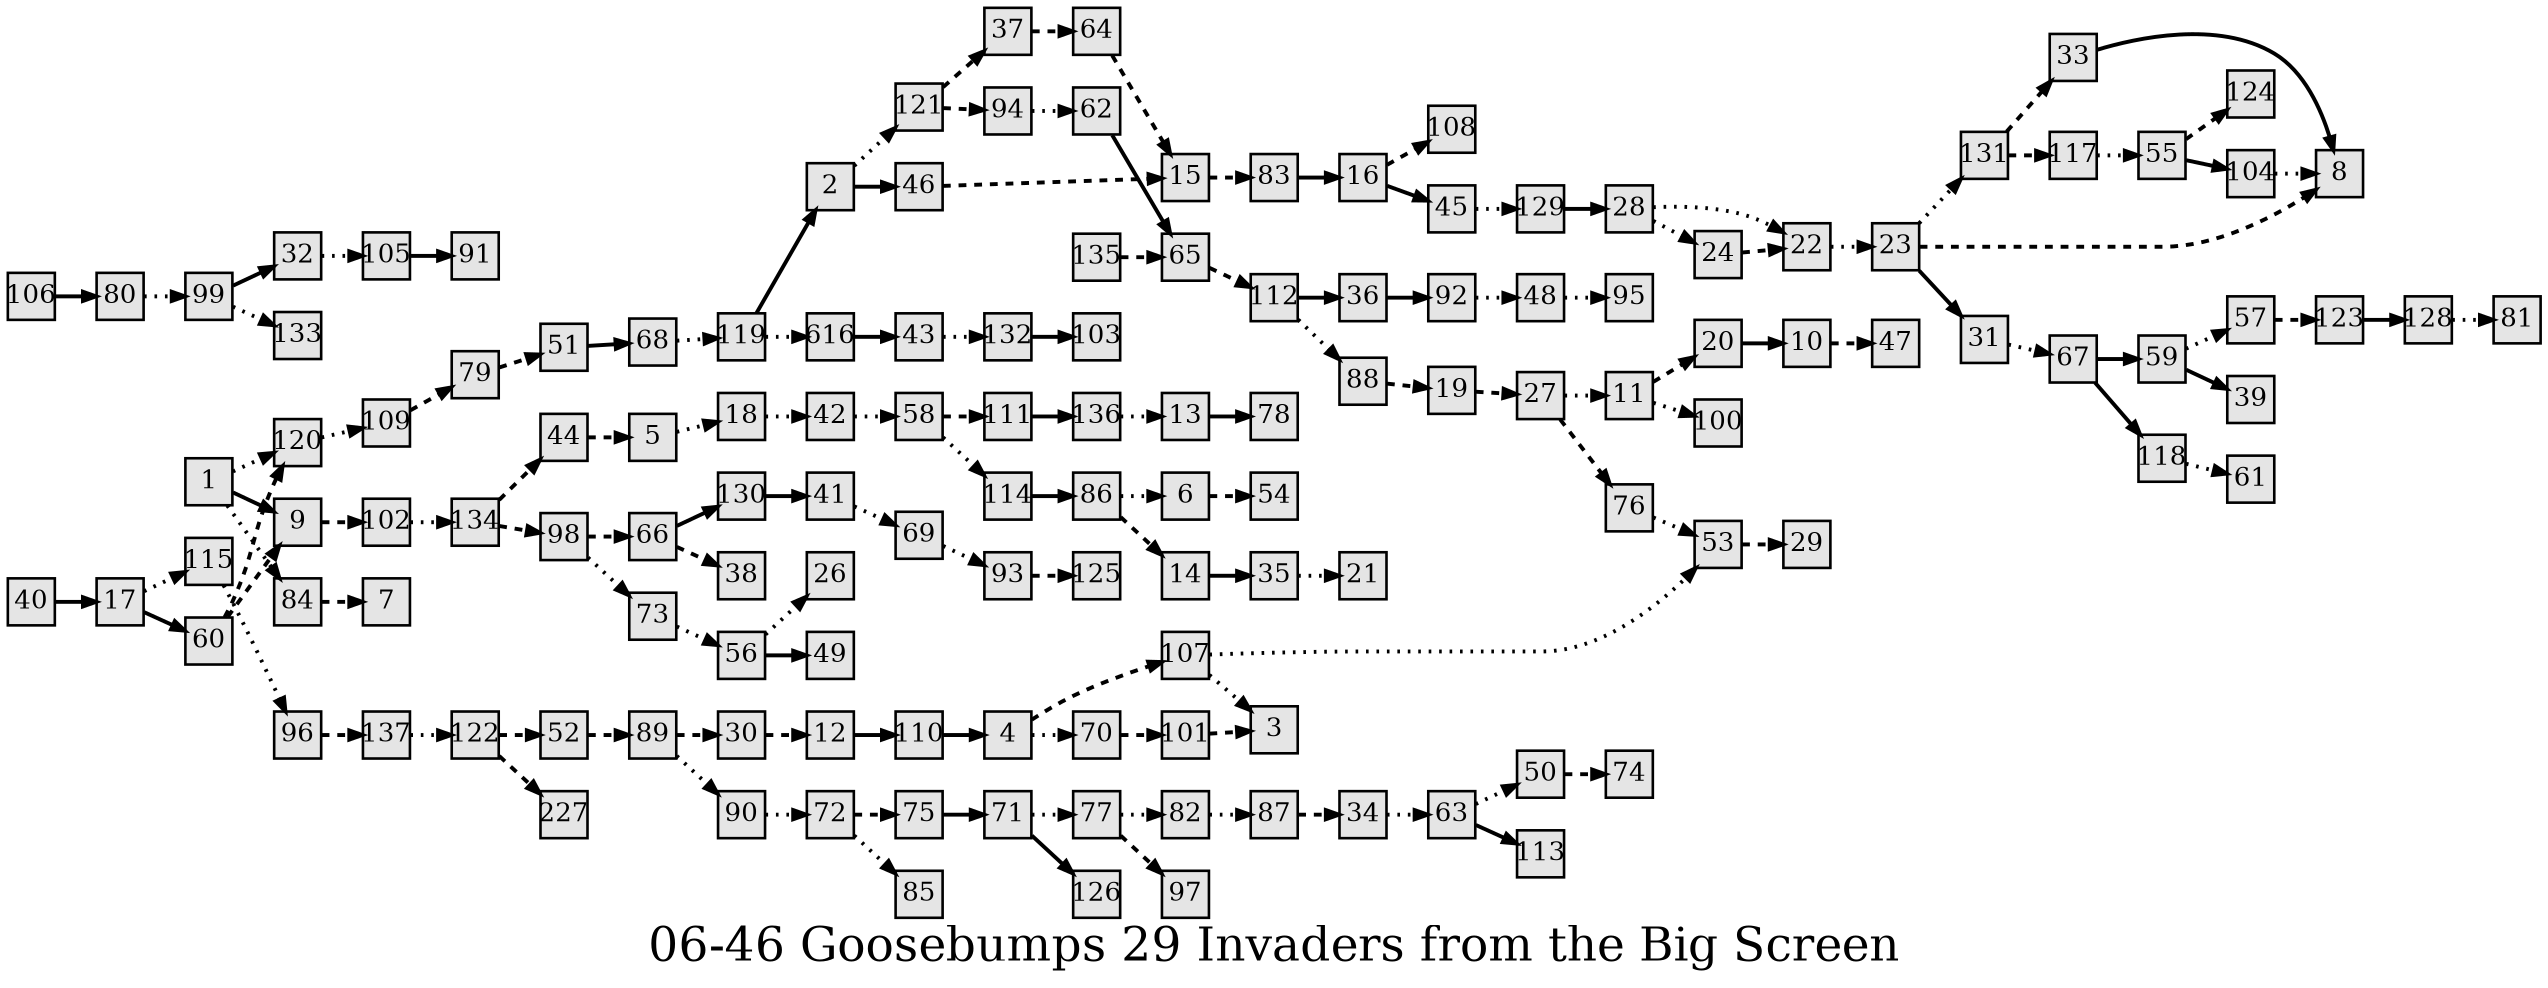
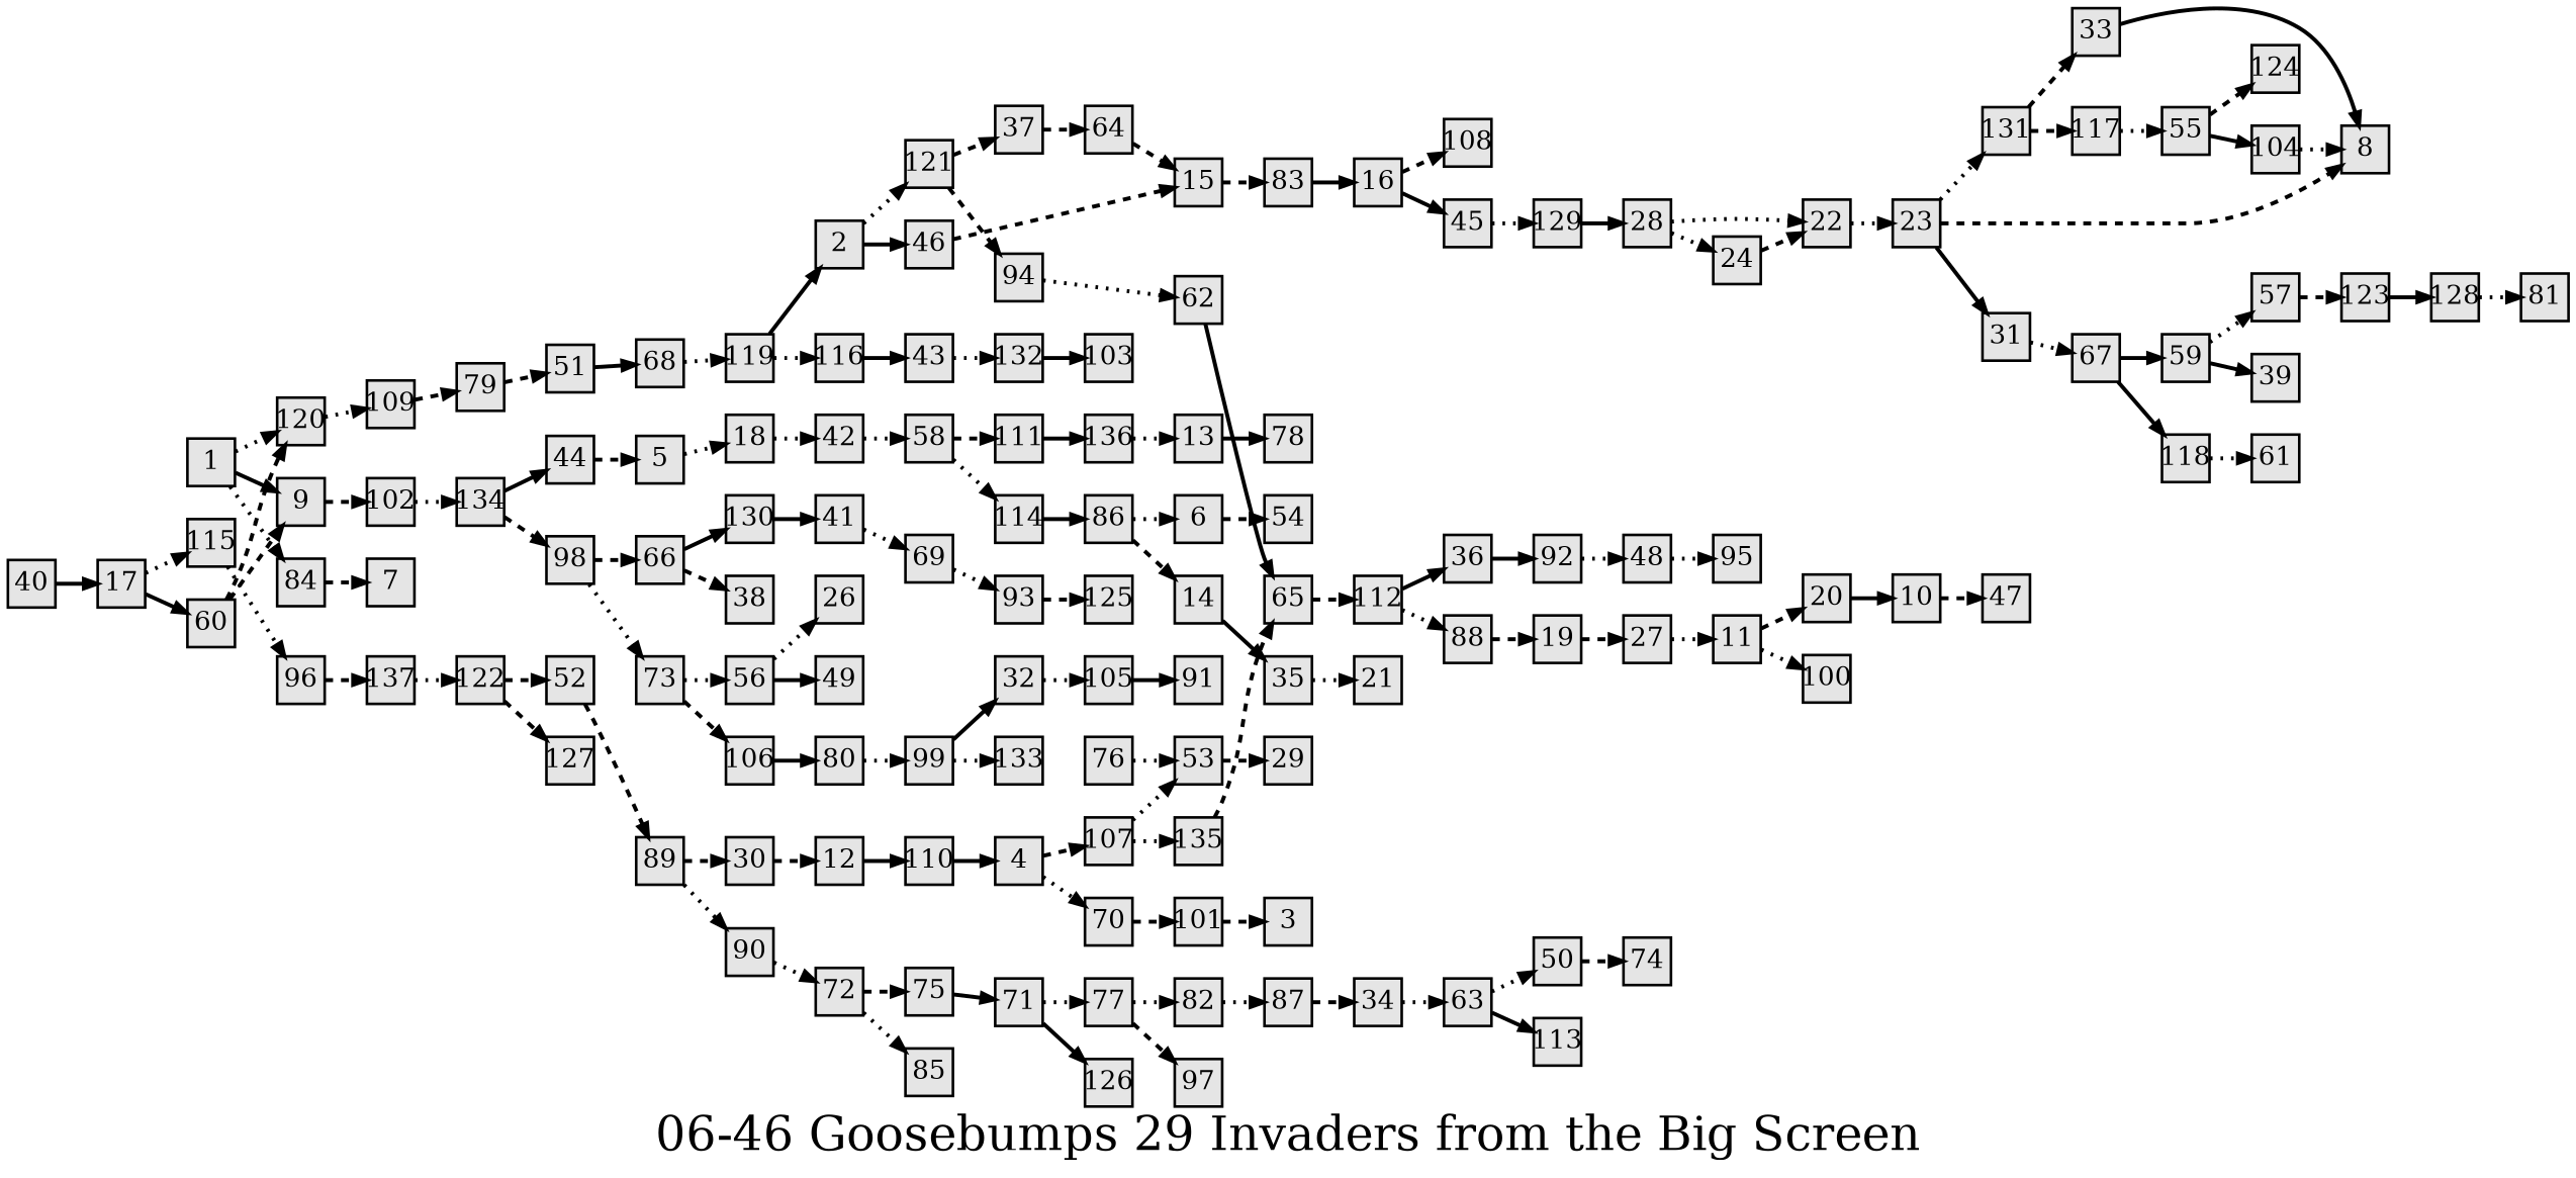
  digraph {
    fontsize=36
    label="06-46 Goosebumps 29 Invaders from the Big Screen"
    nodesep=0.35
    ordering=out
    rankdir=LR
    ranksep=0.45
    node [fillcolor=grey90 fixedsize=true fontsize=20 labelfloat=true margin="0,0" penwidth=2 regular=true shape=rect style=filled]
    edge [fontsize=12 labelfloat=true penwidth=3 style=dotted]
    1
    120
    9
    84
    109
    102
    7
    79
    134
    2
    121
    46
    37
    94
    15
    64
    62
    83
    4
    107
    70
    53
    135
    101
    29
    65
    3
    5
    18
    42
    58
    6
    54
    40
    17
    115
    60
    80
    99
    32
    133
    105
    44
    98
    10
    47
    11
    20
    100
    12
    110
    13
    78
    14
    35
    21
    16
    108
    45
    129
    28
    96
    137
    111
    114
    19
    27
    76
    22
    23
    131
    8
    31
    33
    117
    67
    55
    59
    118
    24
    30
    57
    39
    61
    91
    34
    63
    50
    113
    74
    36
    92
    48
    95
    41
    69
    93
    125
    136
    86
    43
    132
    103
    51
    68
    119
-   116 [label=616]
+   116
    52
    89
    90
    72
    124
    104
    56
    26
    49
    123
    128
    81
    112
    88
    66
    130
    38
    71
    77
    126
    82
    97
    87
    75
    85
    73
    106
    122
-   127 [label=227]
+   127
    1 -> 120
    1 -> 9 [style=solid]
    1 -> 84
    120 -> 109
    9 -> 102 [style=dashed]
    84 -> 7 [style=dashed]
    109 -> 79 [style=dashed]
    102 -> 134
    79 -> 51 [style=dashed]
-   134 -> 44 [style=dashed]
+   134 -> 44 [style=solid]
    134 -> 98 [style=dashed]
    2 -> 121
    2 -> 46 [style=solid]
    121 -> 37 [style=dashed]
    121 -> 94 [style=dashed]
    46 -> 15 [style=dashed]
    37 -> 64 [style=dashed]
    94 -> 62
    15 -> 83 [style=dashed]
    64 -> 15 [style=dashed]
    62 -> 65 [style=solid]
    83 -> 16 [style=solid]
    4 -> 107 [style=dashed]
    4 -> 70
    107 -> 53
-   107 -> 3
+   107 -> 135
    70 -> 101 [style=dashed]
    53 -> 29 [style=dashed]
    135 -> 65 [style=dashed]
    101 -> 3 [style=dashed]
    65 -> 112 [style=dashed]
    5 -> 18
    18 -> 42
    42 -> 58
    58 -> 111 [style=dashed]
    58 -> 114
    6 -> 54 [style=dashed]
    40 -> 17 [style=solid]
    17 -> 115
    17 -> 60 [style=solid]
    115 -> 96
    60 -> 120 [style=dashed]
    60 -> 9 [style=dashed]
    80 -> 99
    99 -> 32 [style=solid]
    99 -> 133
    32 -> 105
    105 -> 91 [style=solid]
    44 -> 5 [style=dashed]
    98 -> 66 [style=dashed]
    98 -> 73
    10 -> 47 [style=dashed]
    11 -> 20 [style=dashed]
    11 -> 100
    20 -> 10 [style=solid]
    12 -> 110 [style=solid]
    110 -> 4 [style=solid]
    13 -> 78 [style=solid]
    14 -> 35 [style=solid]
    35 -> 21
    16 -> 108 [style=dashed]
    16 -> 45 [style=solid]
    45 -> 129
    129 -> 28 [style=solid]
    28 -> 22
    28 -> 24
    96 -> 137 [style=dashed]
    137 -> 122
    111 -> 136 [style=solid]
    114 -> 86 [style=solid]
    19 -> 27 [style=dashed]
    27 -> 11
-   27 -> 76 [style=dashed]
    76 -> 53
    22 -> 23
    23 -> 131
    23 -> 8 [style=dashed]
    23 -> 31 [style=solid]
    131 -> 33 [style=dashed]
    131 -> 117 [style=dashed]
    31 -> 67
    33 -> 8 [style=solid]
    117 -> 55
    67 -> 59 [style=solid]
    67 -> 118 [style=solid]
    55 -> 124 [style=dashed]
    55 -> 104 [style=solid]
    59 -> 57
    59 -> 39 [style=solid]
    118 -> 61
    24 -> 22 [style=dashed]
    30 -> 12 [style=dashed]
    57 -> 123 [style=dashed]
    34 -> 63
    63 -> 50
    63 -> 113 [style=solid]
    50 -> 74 [style=dashed]
    36 -> 92 [style=solid]
    92 -> 48
    48 -> 95
    41 -> 69
    69 -> 93
    93 -> 125 [style=dashed]
    136 -> 13
    86 -> 6
    86 -> 14 [style=dashed]
    43 -> 132
    132 -> 103 [style=solid]
    51 -> 68 [style=solid]
    68 -> 119
    119 -> 2 [style=solid]
    119 -> 116
    116 -> 43 [style=solid]
    52 -> 89 [style=dashed]
    89 -> 30 [style=dashed]
    89 -> 90
    90 -> 72
    72 -> 75 [style=dashed]
    72 -> 85
    104 -> 8
    56 -> 26
    56 -> 49 [style=solid]
    123 -> 128 [style=solid]
    128 -> 81
    112 -> 36 [style=solid]
    112 -> 88
    88 -> 19 [style=dashed]
    66 -> 130 [style=solid]
    66 -> 38 [style=dashed]
    130 -> 41 [style=solid]
    71 -> 77
    71 -> 126 [style=solid]
    77 -> 82
    77 -> 97 [style=dashed]
    82 -> 87
    87 -> 34 [style=dashed]
    75 -> 71 [style=solid]
    73 -> 56
+   73 -> 106 [style=dashed]
    106 -> 80 [style=solid]
    122 -> 52 [style=dashed]
    122 -> 127 [style=dashed]
  }
